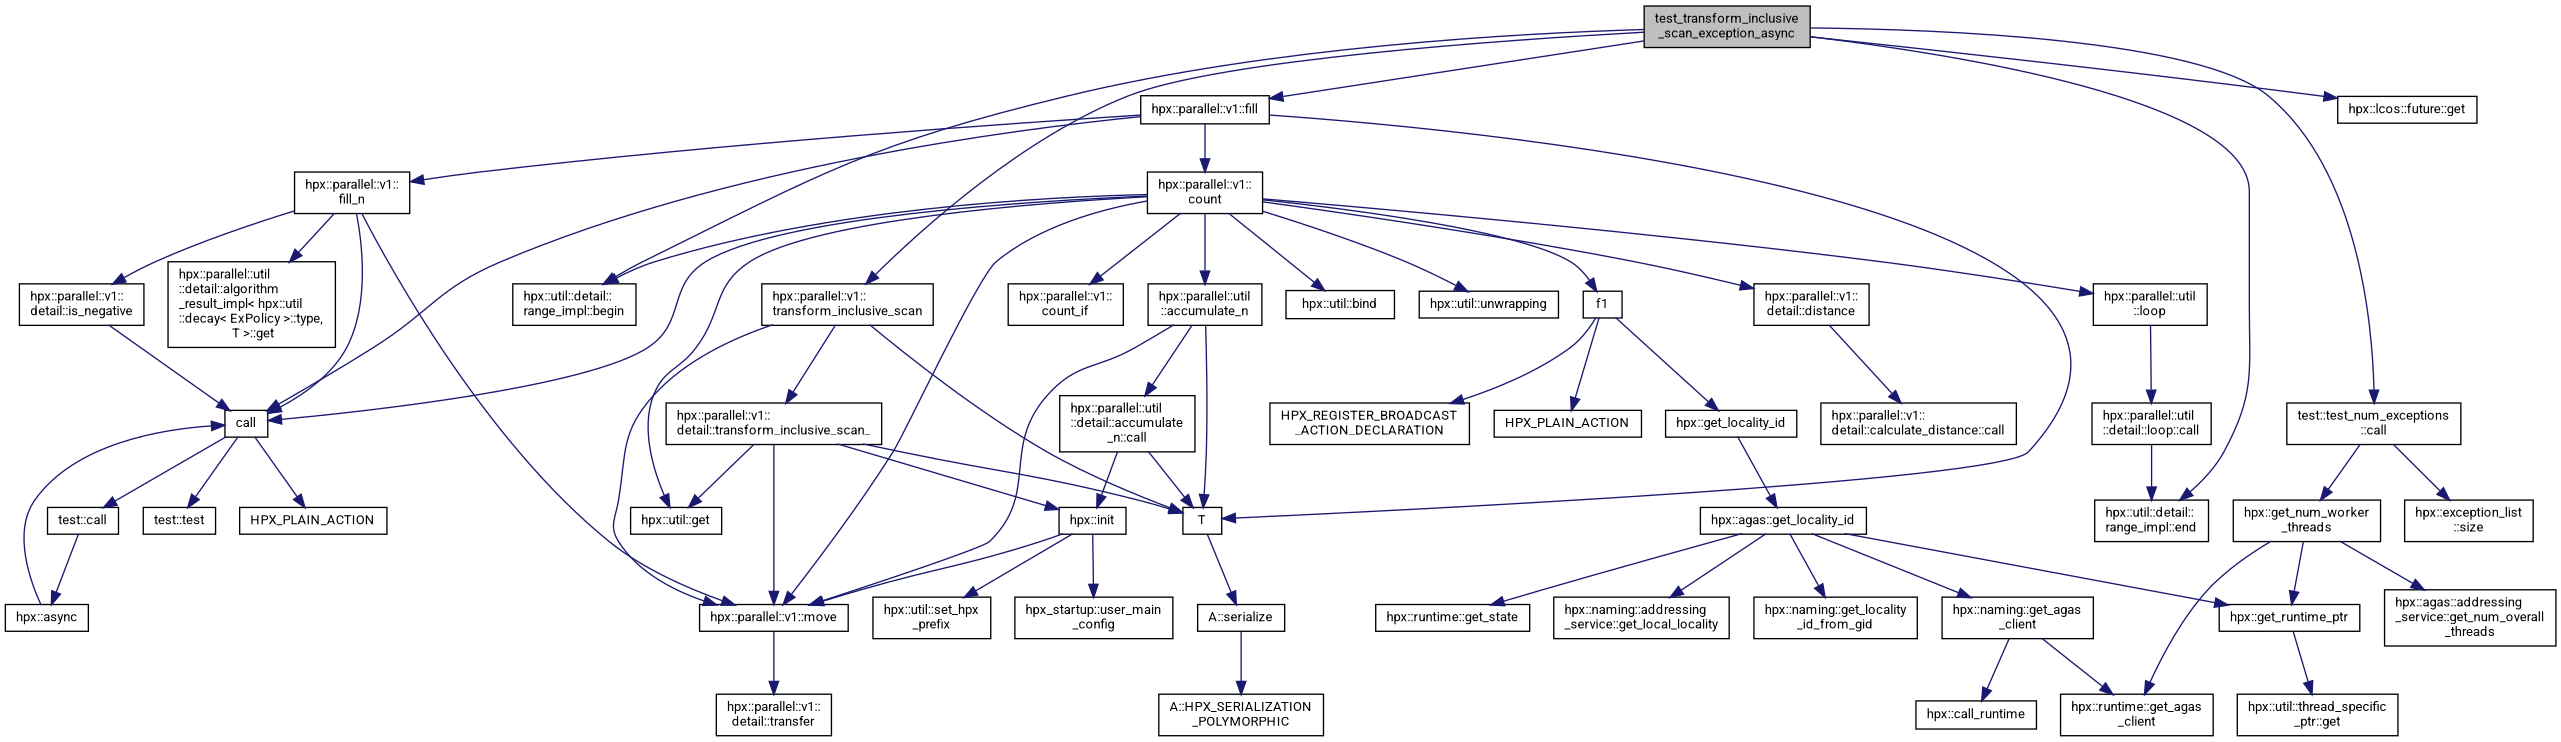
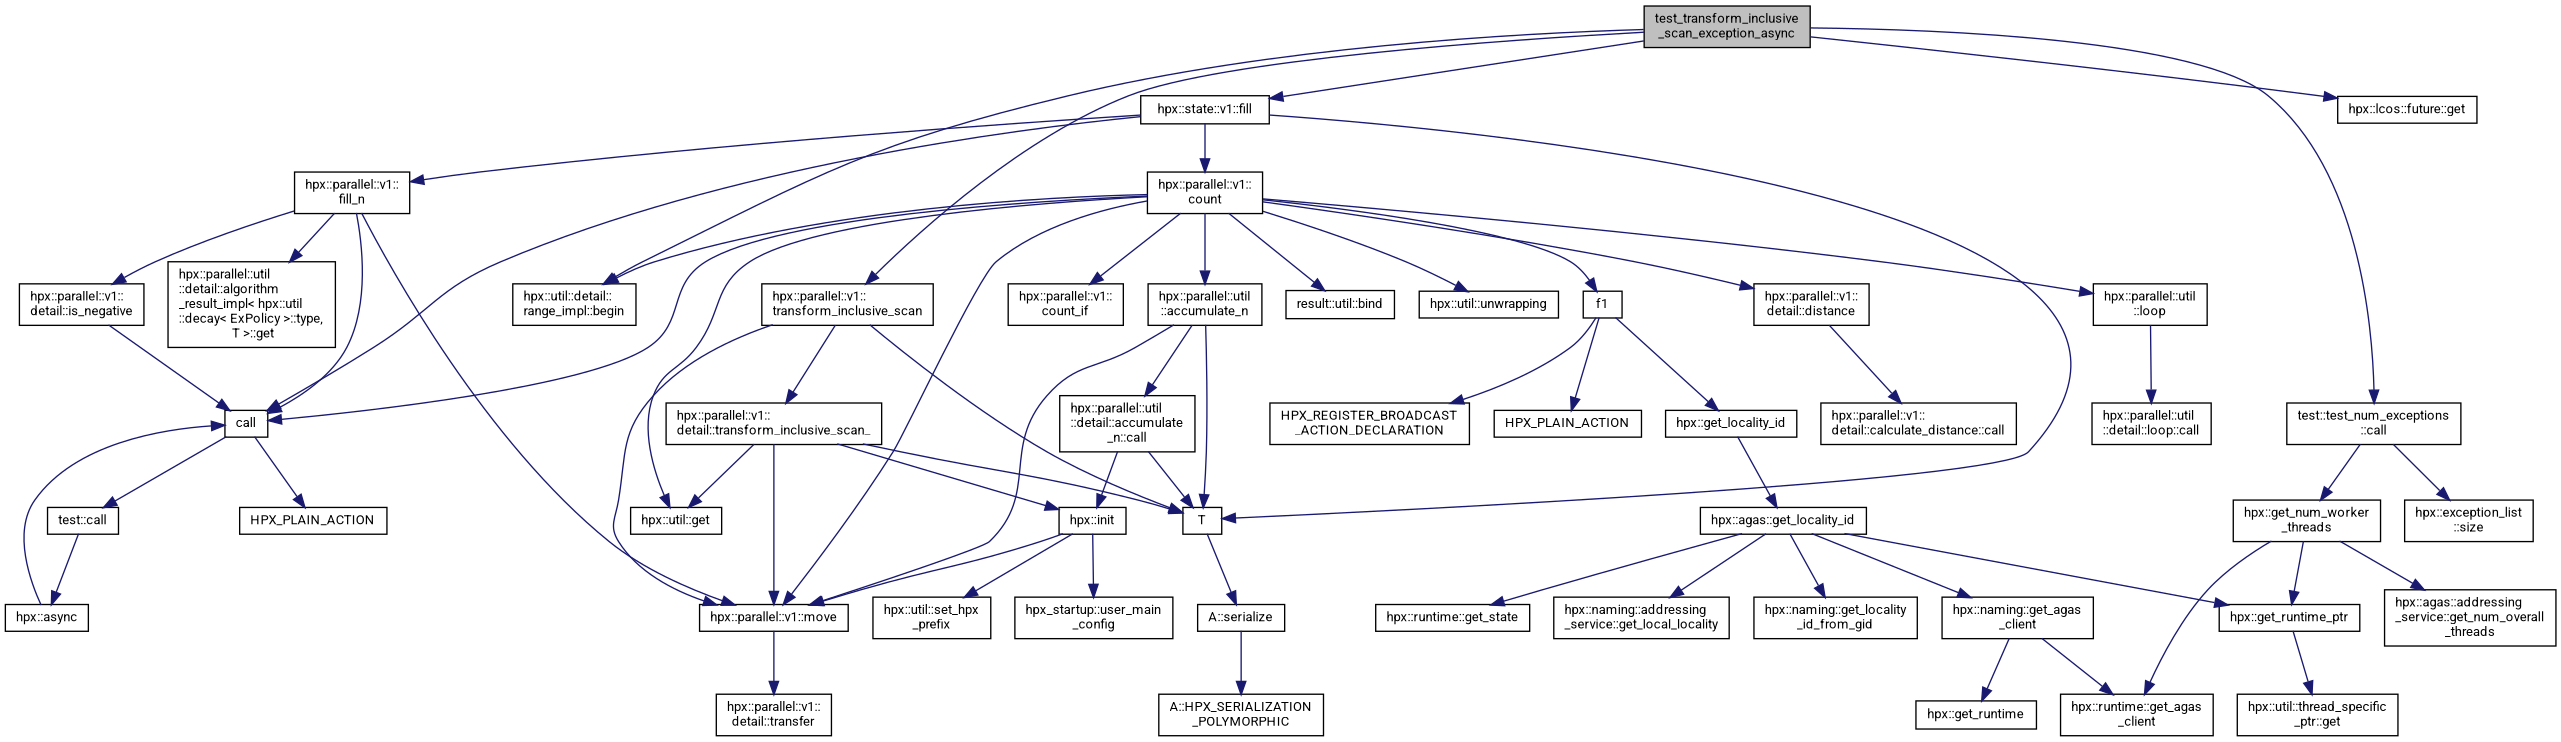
  digraph {
    fontname=Roboto
    rankdir=TB
    node [color=black fillcolor=white fontname=Roboto fontsize=10 shape=record style=filled]
    edge [color=midnightblue fontname=Roboto fontsize=10 labelfontname=Helvetica labelfontsize=10 style=solid]
    n1 [fillcolor=grey75 fontcolor=black height=0.2 label="test_transform_inclusive\l_scan_exception_async" width=0.4]
-   n2 [height=0.2 label="hpx::parallel::v1::fill" width=0.4]
-   n3 [height=0.2 label="hpx::util::detail::\lrange_impl::end" width=0.4]
+   n2 [height=0.2 label="hpx::state::v1::fill" width=0.4]
    n4 [height=0.2 label="hpx::util::detail::\lrange_impl::begin" width=0.4]
    n5 [height=0.2 label="hpx::parallel::v1::\ltransform_inclusive_scan" width=0.4]
    n6 [height=0.2 label="hpx::lcos::future::get" width=0.4]
    n7 [height=0.2 label="test::test_num_exceptions\l::call" width=0.4]
    n8 [height=0.2 label="hpx::parallel::v1::\lfill_n" width=0.4]
    n9 [height=0.2 label=call width=0.4]
    n10 [height=0.2 label="hpx::parallel::v1::\lcount" width=0.4]
    n11 [height=0.2 label=T width=0.4]
    n12 [height=0.2 label="hpx::parallel::v1::move" width=0.4]
    n13 [height=0.2 label="hpx::parallel::v1::\ldetail::transform_inclusive_scan_" width=0.4]
    n14 [height=0.2 label="hpx::exception_list\l::size" width=0.4]
    n15 [height=0.2 label="hpx::get_num_worker\l_threads" width=0.4]
    n16 [height=0.2 label="hpx::parallel::v1::\ldetail::is_negative" width=0.4]
    n17 [height=0.2 label="hpx::parallel::util\l::detail::algorithm\l_result_impl\< hpx::util\l::decay\< ExPolicy \>::type,\l T \>::get" width=0.4]
-   n18 [height=0.2 label="test::test" width=0.4]
    n19 [height=0.2 label=HPX_PLAIN_ACTION width=0.4]
    n20 [height=0.2 label="test::call" width=0.4]
    n21 [height=0.2 label="hpx::parallel::v1::\lcount_if" width=0.4]
    n22 [height=0.2 label=f1 width=0.4]
    n23 [height=0.2 label="hpx::parallel::util\l::loop" width=0.4]
-   n24 [height=0.2 label="hpx::util::bind" width=0.4]
+   n24 [height=0.2 label="result::util::bind" width=0.4]
    n25 [height=0.2 label="hpx::util::get" width=0.4]
    n26 [height=0.2 label="hpx::parallel::v1::\ldetail::distance" width=0.4]
    n27 [height=0.2 label="hpx::util::unwrapping" width=0.4]
    n28 [height=0.2 label="hpx::parallel::util\l::accumulate_n" width=0.4]
    n29 [height=0.2 label="A::serialize" width=0.4]
    n30 [height=0.2 label="hpx::parallel::v1::\ldetail::transfer" width=0.4]
    n31 [height=0.2 label="hpx::async" width=0.4]
    n32 [height=0.2 label="hpx::get_locality_id" width=0.4]
    n33 [height=0.2 label=HPX_PLAIN_ACTION width=0.4]
    n34 [height=0.2 label="HPX_REGISTER_BROADCAST\l_ACTION_DECLARATION" width=0.4]
    n35 [height=0.2 label="hpx::parallel::util\l::detail::loop::call" width=0.4]
    n36 [height=0.2 label="hpx::parallel::v1::\ldetail::calculate_distance::call" width=0.4]
    n37 [height=0.2 label="hpx::parallel::util\l::detail::accumulate\l_n::call" width=0.4]
    n38 [height=0.2 label="hpx::agas::get_locality_id" width=0.4]
    n39 [height=0.2 label="hpx::get_runtime_ptr" width=0.4]
    n40 [height=0.2 label="hpx::runtime::get_state" width=0.4]
    n41 [height=0.2 label="hpx::naming::get_agas\l_client" width=0.4]
    n42 [height=0.2 label="hpx::naming::addressing\l_service::get_local_locality" width=0.4]
    n43 [height=0.2 label="hpx::naming::get_locality\l_id_from_gid" width=0.4]
    n44 [height=0.2 label="hpx::util::thread_specific\l_ptr::get" width=0.4]
-   n45 [height=0.2 label="hpx::call_runtime" width=0.4]
+   n45 [height=0.2 label="hpx::get_runtime" width=0.4]
    n46 [height=0.2 label="hpx::runtime::get_agas\l_client" width=0.4]
    n47 [height=0.2 label="hpx::init" width=0.4]
    n48 [height=0.2 label="hpx::util::set_hpx\l_prefix" width=0.4]
    n49 [height=0.2 label="hpx_startup::user_main\l_config" width=0.4]
    n50 [height=0.2 label="A::HPX_SERIALIZATION\l_POLYMORPHIC" width=0.4]
    n51 [height=0.2 label="hpx::agas::addressing\l_service::get_num_overall\l_threads" width=0.4]
    n1 -> n2
-   n1 -> n3
    n1 -> n4
    n1 -> n5
    n1 -> n6
    n1 -> n7
    n2 -> n8
    n2 -> n9
    n2 -> n10
    n2 -> n11
    n5 -> n11
    n5 -> n12
    n5 -> n13
    n7 -> n14
    n7 -> n15
    n8 -> n9
    n8 -> n12
    n8 -> n16
    n8 -> n17
-   n9 -> n18
    n9 -> n19
    n9 -> n20
    n10 -> n4
    n10 -> n9
    n10 -> n12
    n10 -> n21
    n10 -> n22
    n10 -> n23
    n10 -> n24
    n10 -> n25
    n10 -> n26
    n10 -> n27
    n10 -> n28
    n11 -> n29
    n12 -> n30
    n13 -> n11
    n13 -> n12
    n13 -> n25
    n13 -> n47
    n15 -> n39
    n15 -> n46
    n15 -> n51
    n16 -> n9
    n20 -> n31
    n22 -> n32
    n22 -> n33
    n22 -> n34
    n23 -> n35
    n26 -> n36
    n28 -> n11
    n28 -> n12
    n28 -> n37
    n29 -> n50
    n31 -> n9
    n32 -> n38
-   n35 -> n3
    n37 -> n11
    n37 -> n47
    n38 -> n39
    n38 -> n40
    n38 -> n41
    n38 -> n42
    n38 -> n43
    n39 -> n44
    n41 -> n45
    n41 -> n46
    n47 -> n12
    n47 -> n48
    n47 -> n49
  }
